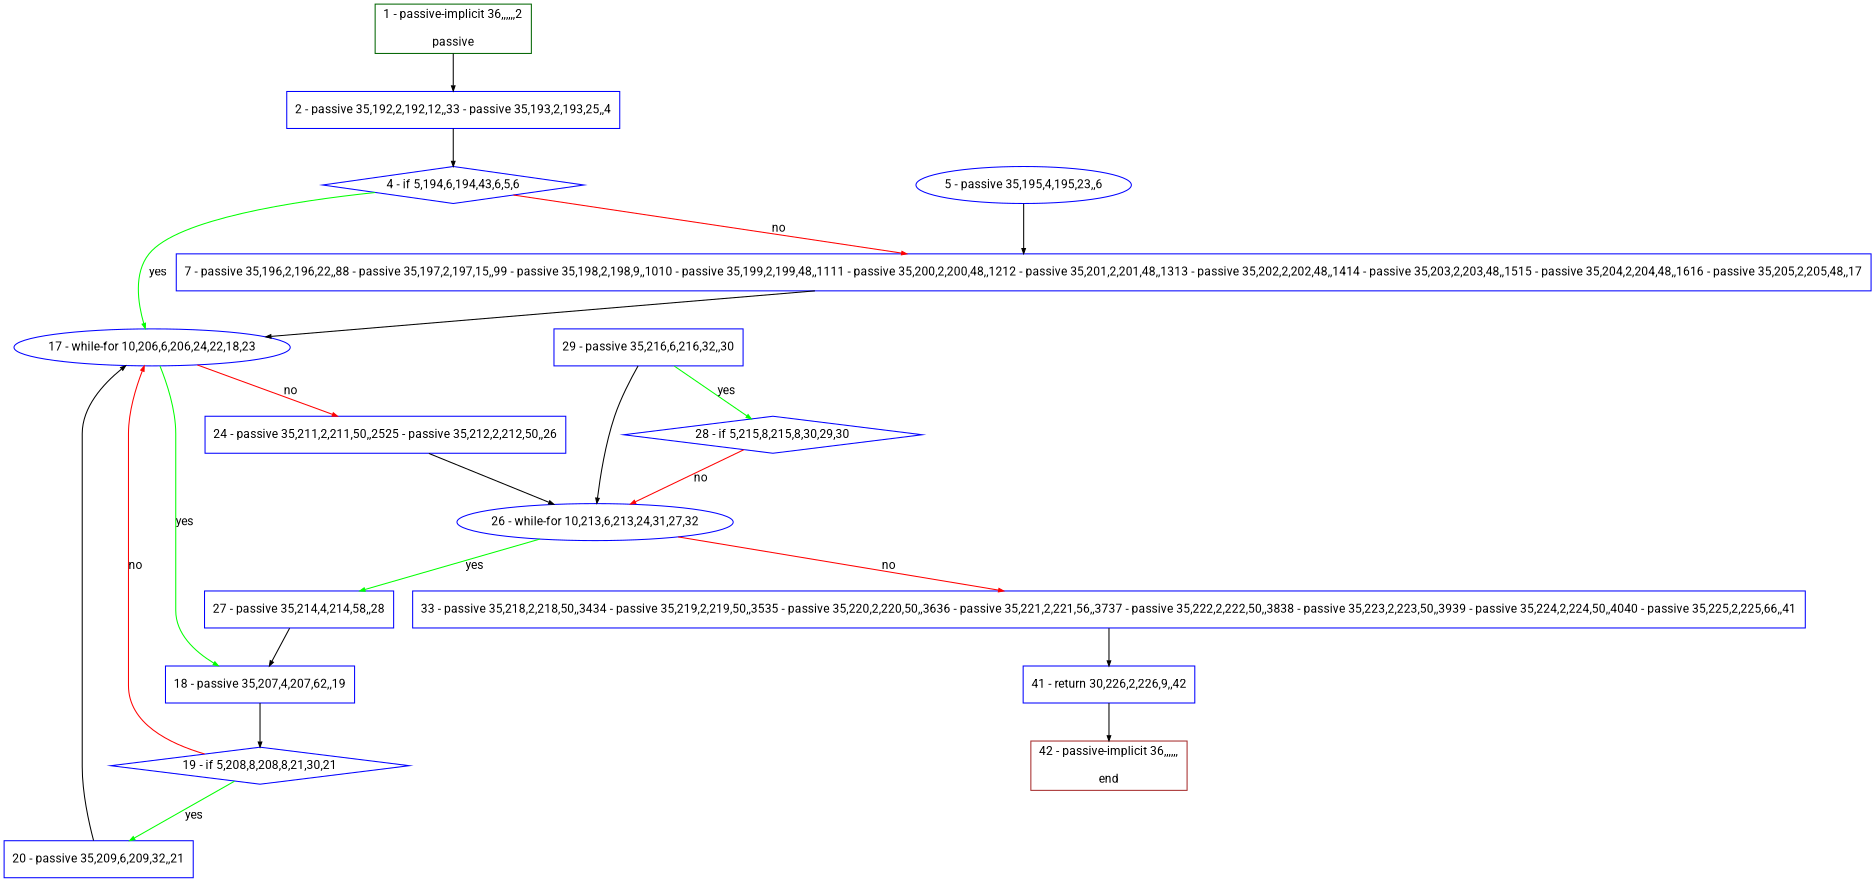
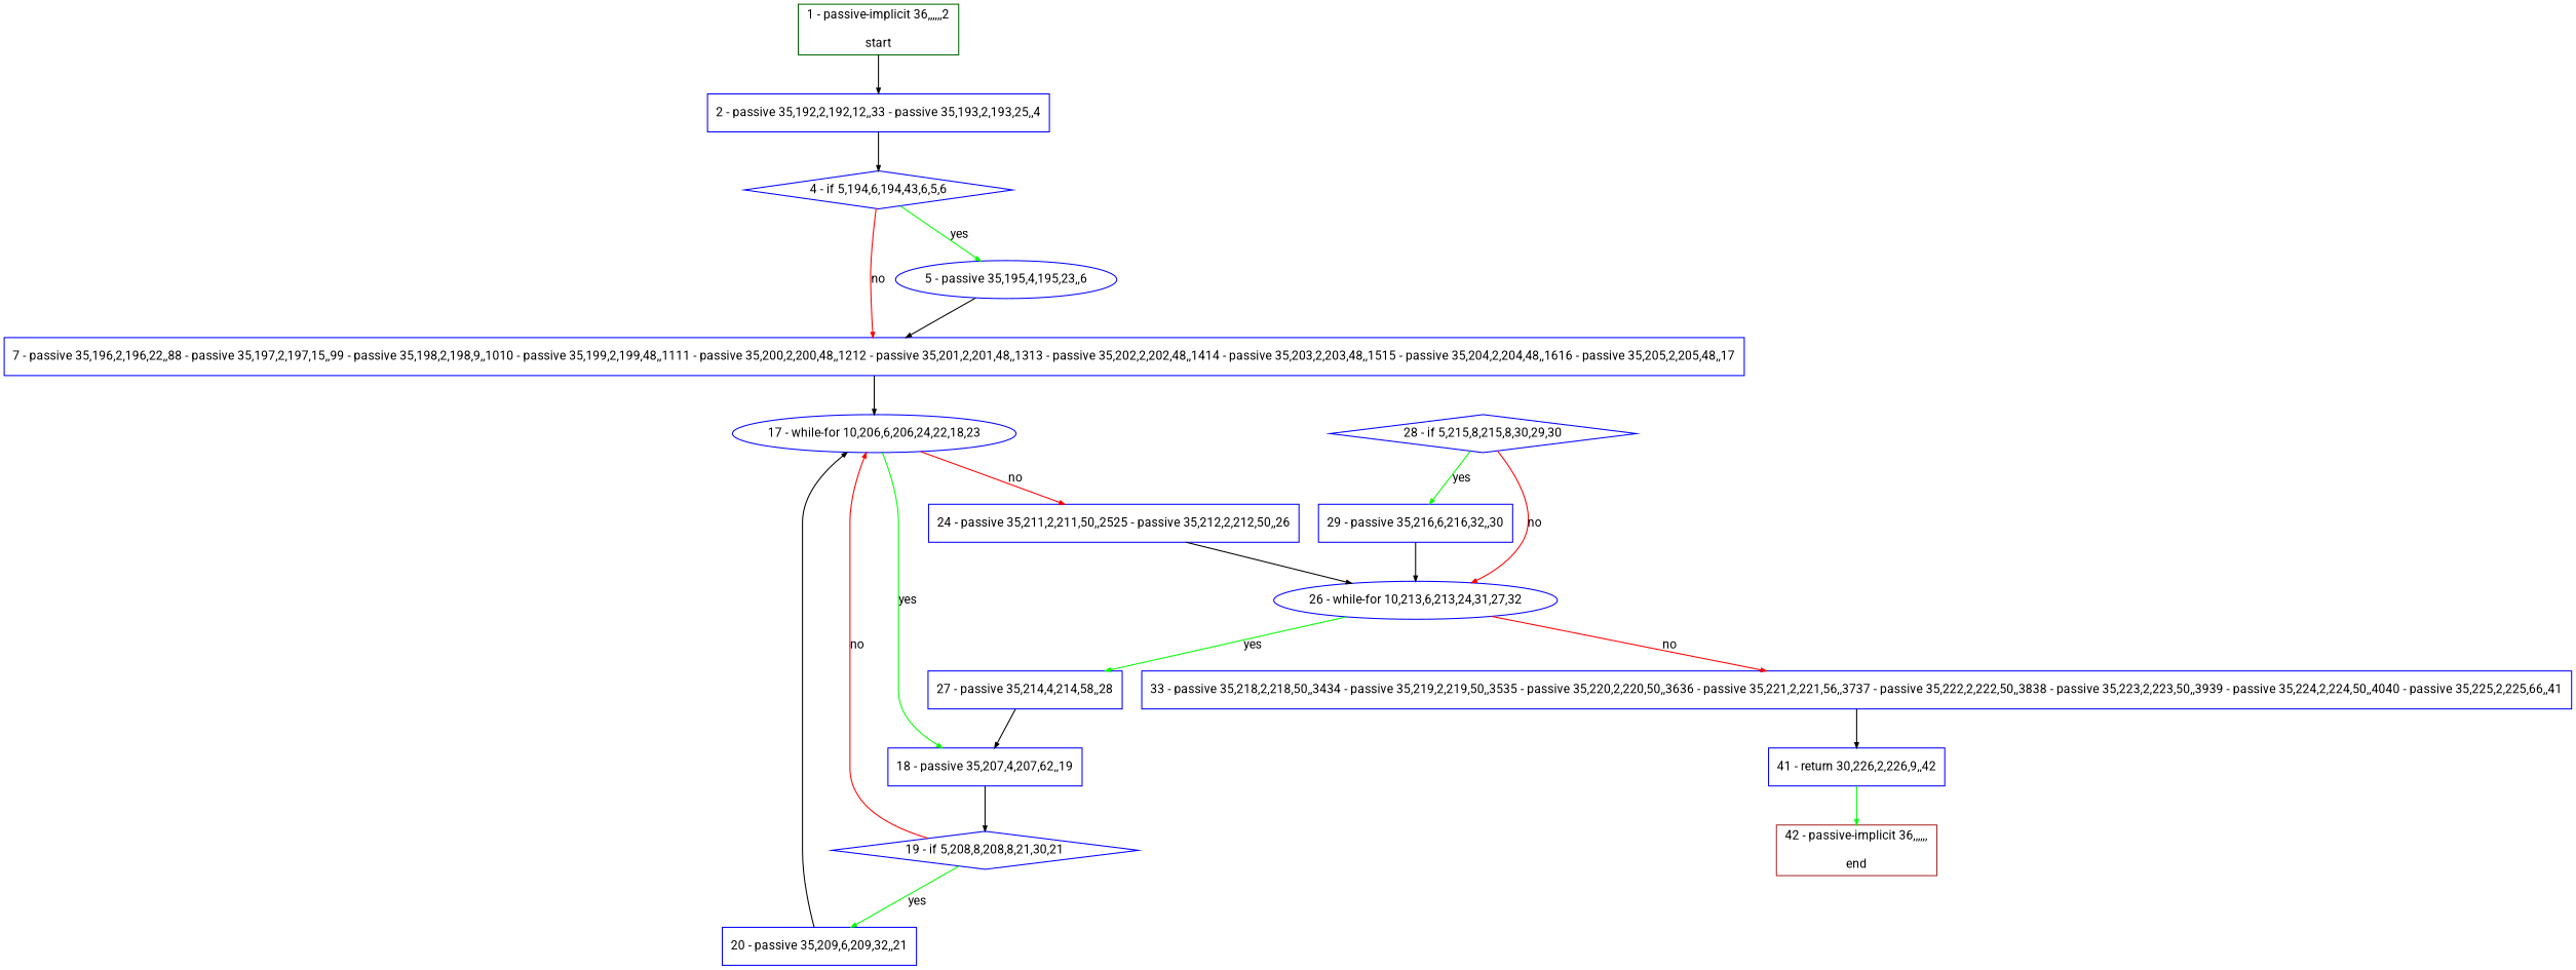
  digraph {
    bgcolor=white
    compound=true
    fillcolor="#FFFFCC"
    fontname=Roboto
    fontsize=12
    pack=true
    packmode=clust
    style="rounded,filled"
    node [color="#0000ff" compound=true fillcolor="#ffffff" fixedsize=false fontname=Roboto fontsize=12 node_initialized=no shape=box style=filled]
    edge [arrowhead=normal arrowsize=0.5 arrowtail=none color="#000000" compound=true dir=forward fontcolor=black fontname=Roboto fontsize=12]
    n1 [label="2 - passive 35,192,2,192,12,,33 - passive 35,193,2,193,25,,4"]
    n2 [label="4 - if 5,194,6,194,43,6,5,6" shape=diamond]
    n3 [label="5 - passive 35,195,4,195,23,,6" shape=ellipse]
    n4 [label="7 - passive 35,196,2,196,22,,88 - passive 35,197,2,197,15,,99 - passive 35,198,2,198,9,,1010 - passive 35,199,2,199,48,,1111 - passive 35,200,2,200,48,,1212 - passive 35,201,2,201,48,,1313 - passive 35,202,2,202,48,,1414 - passive 35,203,2,203,48,,1515 - passive 35,204,2,204,48,,1616 - passive 35,205,2,205,48,,17"]
-   n5 [color="#006400" label="1 - passive-implicit 36,,,,,,2\n\npassive"]
+   n5 [color="#006400" label="1 - passive-implicit 36,,,,,,2\n\nstart"]
    n6 [label="17 - while-for 10,206,6,206,24,22,18,23" shape=oval]
    n7 [label="18 - passive 35,207,4,207,62,,19"]
    n8 [label="24 - passive 35,211,2,211,50,,2525 - passive 35,212,2,212,50,,26"]
    n9 [label="19 - if 5,208,8,208,8,21,30,21" shape=diamond]
    n10 [label="26 - while-for 10,213,6,213,24,31,27,32" shape=oval]
    n11 [label="20 - passive 35,209,6,209,32,,21"]
    n12 [label="27 - passive 35,214,4,214,58,,28"]
    n13 [label="33 - passive 35,218,2,218,50,,3434 - passive 35,219,2,219,50,,3535 - passive 35,220,2,220,50,,3636 - passive 35,221,2,221,56,,3737 - passive 35,222,2,222,50,,3838 - passive 35,223,2,223,50,,3939 - passive 35,224,2,224,50,,4040 - passive 35,225,2,225,66,,41"]
    n14 [label="41 - return 30,226,2,226,9,,42"]
    n15 [label="28 - if 5,215,8,215,8,30,29,30" shape=diamond]
    n16 [label="29 - passive 35,216,6,216,32,,30"]
    n17 [color="#a52a2a" label="42 - passive-implicit 36,,,,,,\n\nend"]
    n1 -> n2
-   n2 -> n6 [color="#00ff00" label=yes]
+   n2 -> n3 [color="#00ff00" label=yes]
    n2 -> n4 [color="#ff0000" label=no]
    n3 -> n4
    n4 -> n6
    n5 -> n1
    n6 -> n7 [color="#00ff00" label=yes]
    n6 -> n8 [color="#ff0000" label=no]
    n7 -> n9
    n8 -> n10
    n9 -> n6 [color="#ff0000" label=no]
    n9 -> n11 [color="#00ff00" label=yes]
    n10 -> n12 [color="#00ff00" label=yes]
    n10 -> n13 [color="#ff0000" label=no]
    n11 -> n6
    n12 -> n7
    n13 -> n14
-   n14 -> n17
+   n14 -> n17 [color="#00ff00"]
    n15 -> n10 [color="#ff0000" label=no]
-   n16 -> n15 [color="#00ff00" label=yes]
+   n15 -> n16 [color="#00ff00" label=yes]
    n16 -> n10
  }
